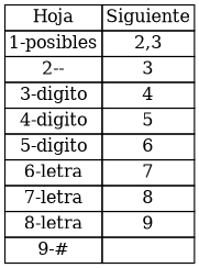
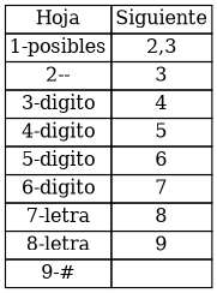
  digraph {
    nodesep=0.5
    rankdir=LR
    ranksep=2
-   n1 [label=< <table border="0" cellborder="1" cellspacing="0"> <tr><td>Hoja</td><td>Siguiente</td></tr> <tr><td>1-posibles</td><td>2,3</td></tr> <tr><td>2--</td><td>3</td></tr> <tr><td>3-digito</td><td>4</td></tr> <tr><td>4-digito</td><td>5</td></tr> <tr><td>5-digito</td><td>6</td></tr> <tr><td>6-letra</td><td>7</td></tr> <tr><td>7-letra</td><td>8</td></tr> <tr><td>8-letra</td><td>9</td></tr> <tr><td>9-#</td><td></td></tr> </table>> shape=plain]
+   n1 [label=< <table border="0" cellborder="1" cellspacing="0"> <tr><td>Hoja</td><td>Siguiente</td></tr> <tr><td>1-posibles</td><td>2,3</td></tr> <tr><td>2--</td><td>3</td></tr> <tr><td>3-digito</td><td>4</td></tr> <tr><td>4-digito</td><td>5</td></tr> <tr><td>5-digito</td><td>6</td></tr> <tr><td>6-digito</td><td>7</td></tr> <tr><td>7-letra</td><td>8</td></tr> <tr><td>8-letra</td><td>9</td></tr> <tr><td>9-#</td><td></td></tr> </table>> shape=plain]
  }
